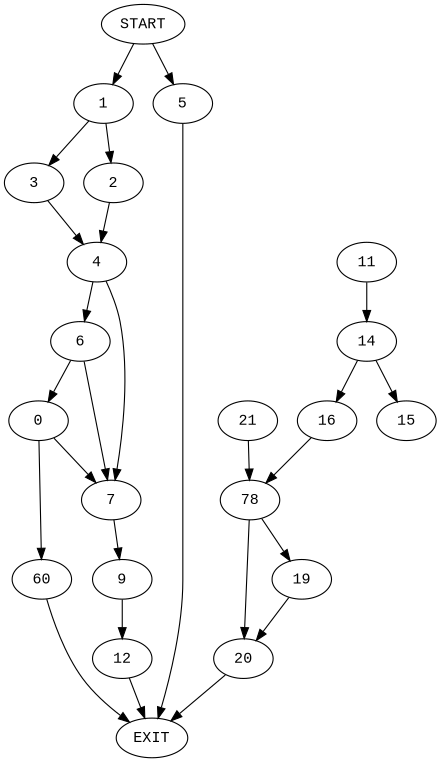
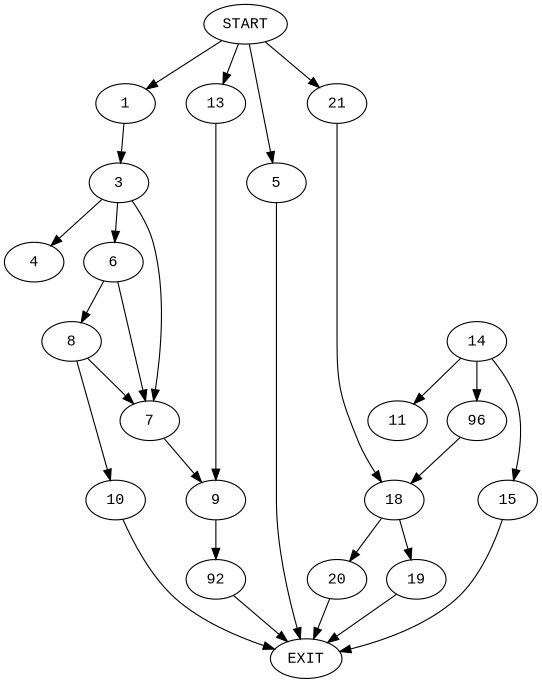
  digraph {
    fontname="Liberation Mono"
    node [fontname="Liberation Mono"]
    edge [fontname="Liberation Mono"]
    n1 [label=START]
    1
    5
+   13
    21
-   2
    3
    n8 [label=EXIT]
    9
-   18 [label=78]
+   18
    4
    6
    7
-   8 [label=0]
-   10 [label=60]
-   12
+   8
+   10
+   12 [label=92]
    11
    14
    15
-   16
+   16 [label=96]
    19
    20
    n1 -> 1
    n1 -> 5
-   1 -> 2
+   n1 -> 13
+   n1 -> 21
    1 -> 3
    5 -> n8
+   13 -> 9
    21 -> 18
-   2 -> 4
    3 -> 4
    9 -> 12
    18 -> 19
    18 -> 20
-   4 -> 6
-   4 -> 7
+   3 -> 6
+   3 -> 7
    6 -> 7
    6 -> 8
    7 -> 9
    8 -> 7
    8 -> 10
    10 -> n8
    12 -> n8
-   11 -> 14
+   14 -> 11
    14 -> 15
    14 -> 16
+   15 -> n8
    16 -> 18
-   19 -> 20
+   19 -> n8
    20 -> n8
  }
